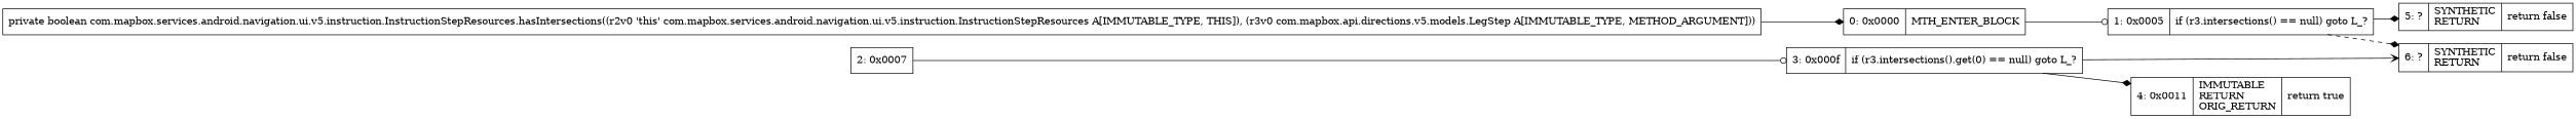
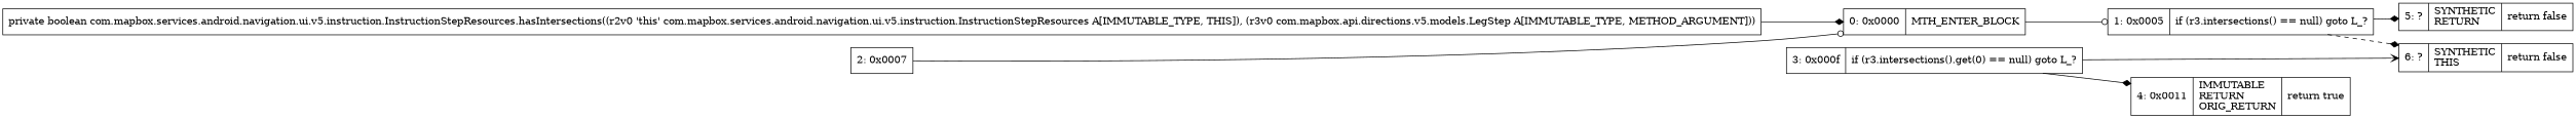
  digraph {
    rankdir=LR
    node [shape=record]
    edge [arrowhead=diamond]
    n1 [label="{0\:\ 0x0000|MTH_ENTER_BLOCK\l}"]
    n2 [label="{1\:\ 0x0005|if (r3.intersections() == null) goto L_?\l}"]
    n3 [label="{5\:\ ?|SYNTHETIC\lRETURN\l|return false\l}"]
-   n4 [label="{6\:\ ?|SYNTHETIC\lRETURN\l|return false\l}"]
+   n4 [label="{6\:\ ?|SYNTHETIC\lTHIS\l|return false\l}"]
    n5 [label="{2\:\ 0x0007}"]
    n6 [label="{3\:\ 0x000f|if (r3.intersections().get(0) == null) goto L_?\l}"]
    n7 [label="{4\:\ 0x0011|IMMUTABLE\lRETURN\lORIG_RETURN\l|return true\l}"]
    n8 [label="{private boolean com.mapbox.services.android.navigation.ui.v5.instruction.InstructionStepResources.hasIntersections((r2v0 'this' com.mapbox.services.android.navigation.ui.v5.instruction.InstructionStepResources A[IMMUTABLE_TYPE, THIS]), (r3v0 com.mapbox.api.directions.v5.models.LegStep A[IMMUTABLE_TYPE, METHOD_ARGUMENT])) }"]
    n1 -> n2 [arrowhead=odot]
    n2 -> n3
    n2 -> n4 [style=dashed]
-   n5 -> n6 [arrowhead=odot]
+   n5 -> n1 [arrowhead=odot]
    n6 -> n4 [arrowhead=vee]
    n6 -> n7 [style=solid]
    n8 -> n1
  }
